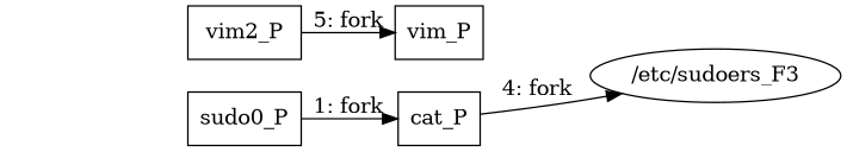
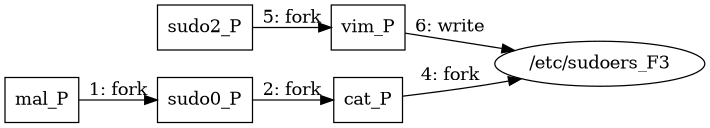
  digraph {
    engine=neato
    fixedsize=false
    fontsize=10
    nodesep=0.3
    rankdir=LR
    ranksep=0
    splines=true
    node [node_type=Process shape=box]
    n1 [label=sudo0_P]
+   mal_P
    cat_P
-   sudo2_P [label=vim2_P]
+   sudo2_P
    vim_P
    "/etc/sudoers_F3" [node_type=File shape=ellipse]
-   n1 -> cat_P [label="1: fork"]
+   n1 -> cat_P [label="2: fork"]
+   mal_P -> n1 [label="1: fork"]
    cat_P -> "/etc/sudoers_F3" [label="4: fork"]
    sudo2_P -> vim_P [label="5: fork"]
+   vim_P -> "/etc/sudoers_F3" [label="6: write"]
  }
